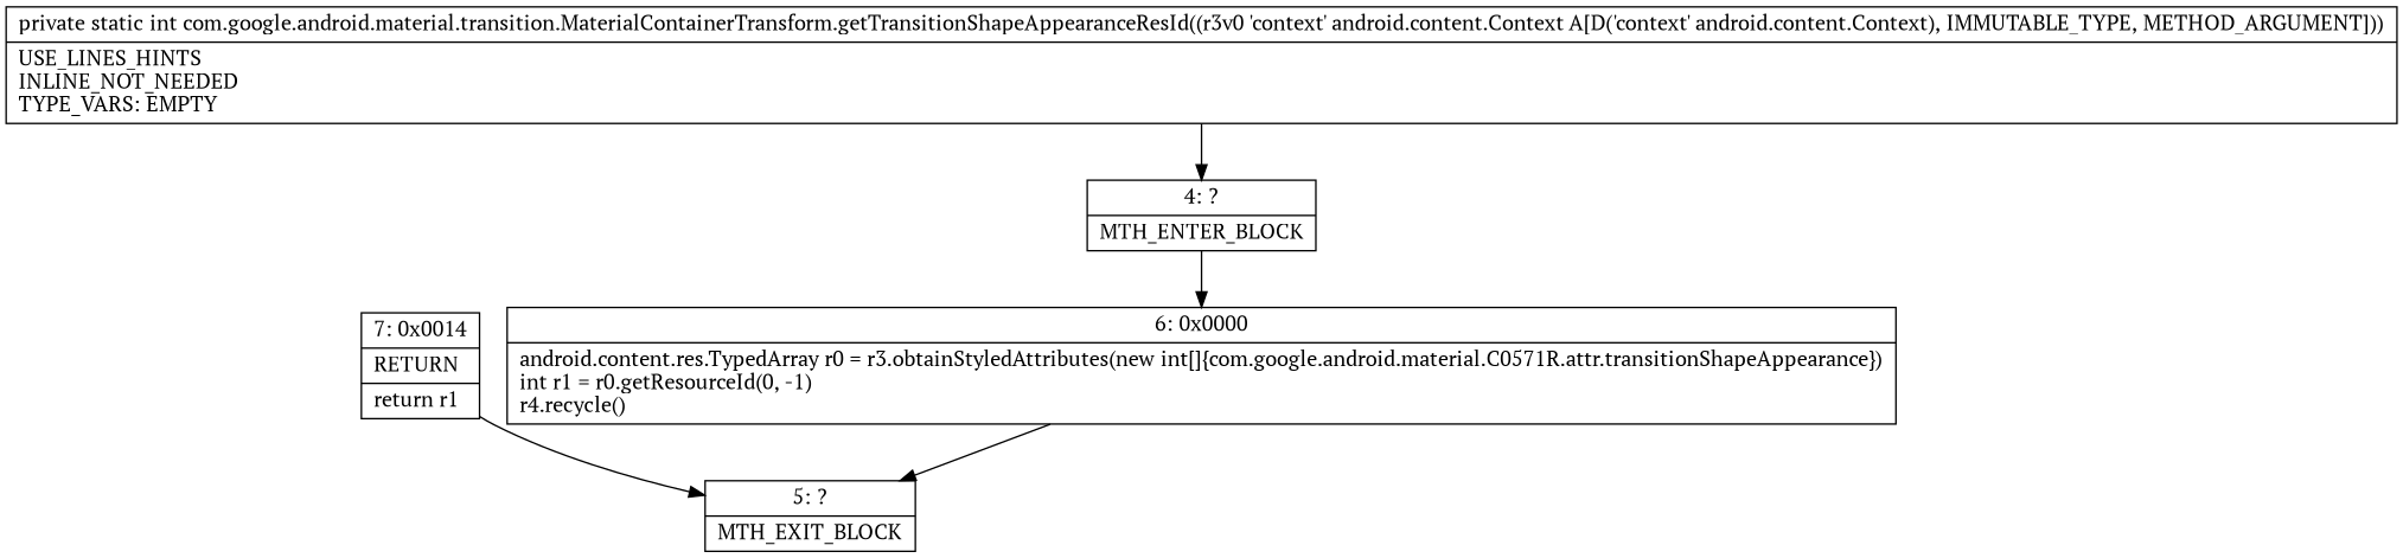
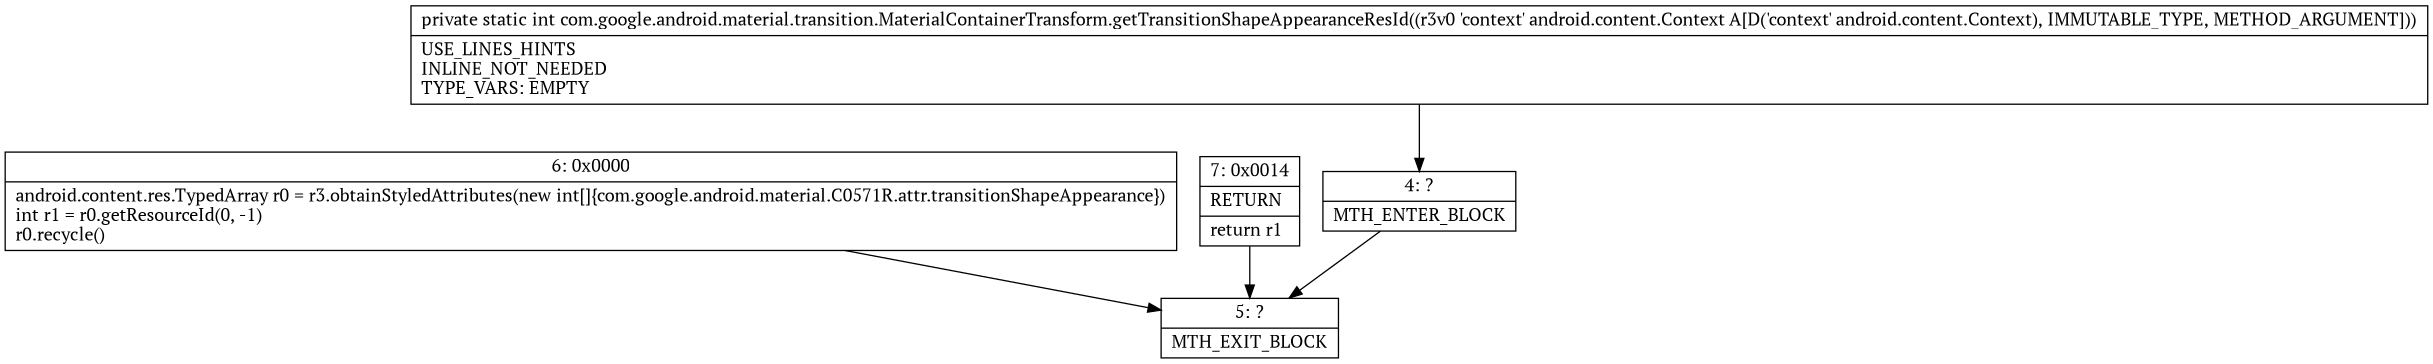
  digraph {
    fontname="PT Serif"
    node [fontname="PT Serif" shape=record]
    edge [fontname="PT Serif"]
    n1 [label="{4\:\ ?|MTH_ENTER_BLOCK\l}"]
-   n2 [label="{6\:\ 0x0000|android.content.res.TypedArray r0 = r3.obtainStyledAttributes(new int[]\{com.google.android.material.C0571R.attr.transitionShapeAppearance\})\lint r1 = r0.getResourceId(0, \-1)\lr4.recycle()\l}"]
+   n2 [label="{6\:\ 0x0000|android.content.res.TypedArray r0 = r3.obtainStyledAttributes(new int[]\{com.google.android.material.C0571R.attr.transitionShapeAppearance\})\lint r1 = r0.getResourceId(0, \-1)\lr0.recycle()\l}"]
    n3 [label="{5\:\ ?|MTH_EXIT_BLOCK\l}"]
    n4 [label="{7\:\ 0x0014|RETURN\l|return r1\l}"]
    n5 [label="{private static int com.google.android.material.transition.MaterialContainerTransform.getTransitionShapeAppearanceResId((r3v0 'context' android.content.Context A[D('context' android.content.Context), IMMUTABLE_TYPE, METHOD_ARGUMENT]))  | USE_LINES_HINTS\lINLINE_NOT_NEEDED\lTYPE_VARS: EMPTY\l}"]
-   n1 -> n2
+   n1 -> n3
    n2 -> n3
    n4 -> n3
    n5 -> n1
  }
